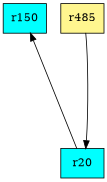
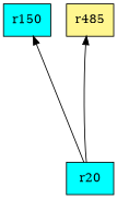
  digraph {
    rankdir=BT
    ranksep=2.0
    node [fillcolor=cyan shape=record style=filled]
    n1 [label="{r20}"]
    n2 [label="{r150}"]
    n3 [fillcolor=khaki1 label="{r485}"]
    n1 -> n2
-   n3 -> n1
+   n1 -> n3
  }
